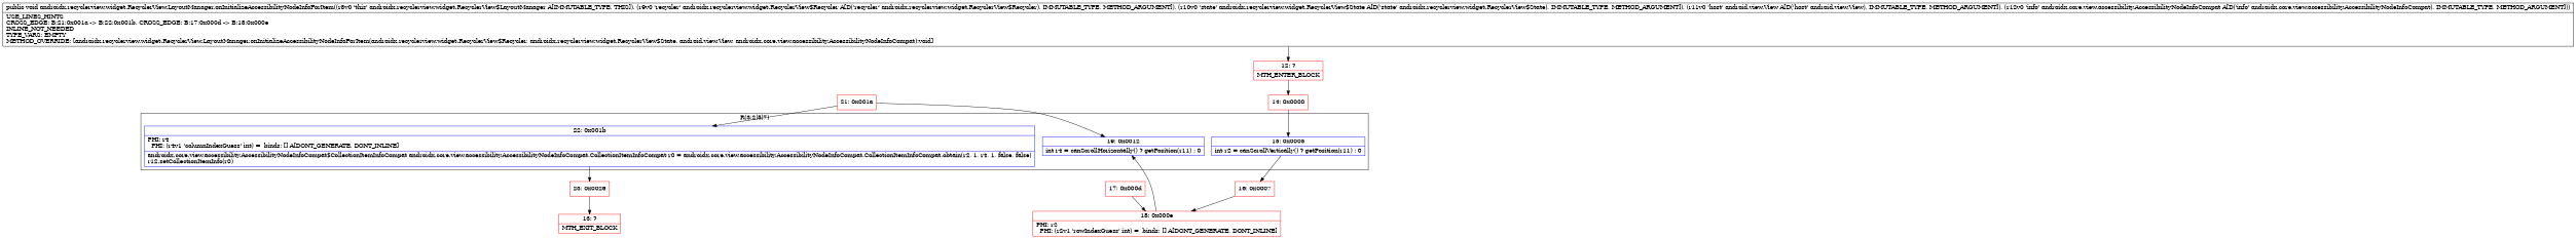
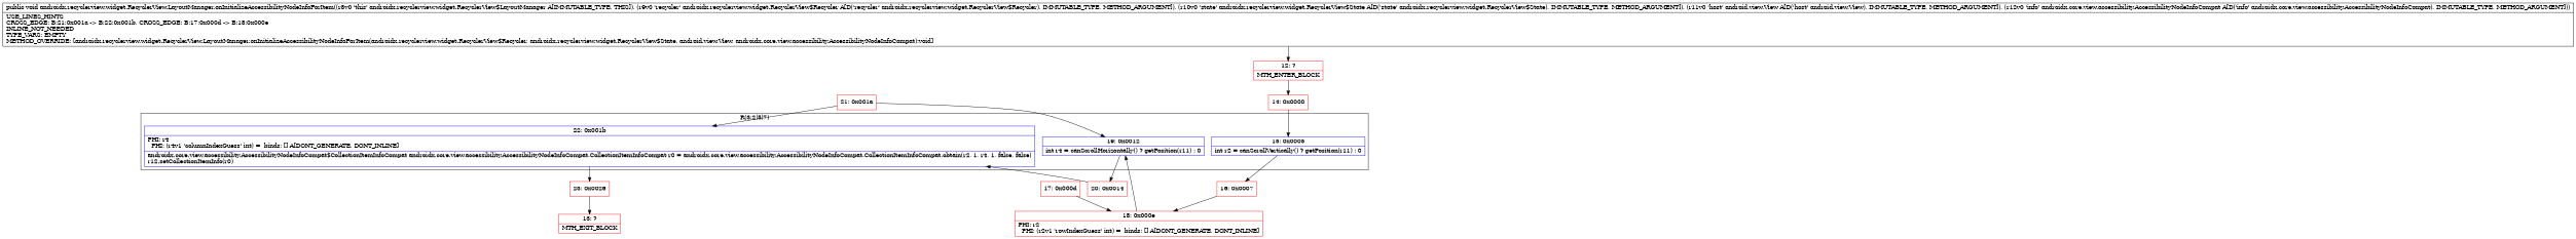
  digraph {
    node [color=red shape=record]
    n1 [color=blue label="{15\:\ 0x0005|int r2 = canScrollVertically() ? getPosition(r11) : 0\l}"]
    n2 [color=blue label="{19\:\ 0x0012|int r4 = canScrollHorizontally() ? getPosition(r11) : 0\l}"]
    n3 [color=blue label="{22\:\ 0x001b|PHI: r4 \l  PHI: (r4v1 'columnIndexGuess' int) =  binds: [] A[DONT_GENERATE, DONT_INLINE]\l|androidx.core.view.accessibility.AccessibilityNodeInfoCompat$CollectionItemInfoCompat androidx.core.view.accessibility.AccessibilityNodeInfoCompat.CollectionItemInfoCompat r0 = androidx.core.view.accessibility.AccessibilityNodeInfoCompat.CollectionItemInfoCompat.obtain(r2, 1, r4, 1, false, false)\lr12.setCollectionItemInfo(r0)\l}"]
    n4 [label="{16\:\ 0x0007}"]
+   n5 [label="{20\:\ 0x0014}"]
    n6 [label="{23\:\ 0x0026}"]
    n7 [label="{18\:\ 0x000e|PHI: r2 \l  PHI: (r2v1 'rowIndexGuess' int) =  binds: [] A[DONT_GENERATE, DONT_INLINE]\l}"]
    n8 [label="{17\:\ 0x000d}"]
    n9 [label="{21\:\ 0x001a}"]
    n10 [label="{13\:\ ?|MTH_EXIT_BLOCK\l}"]
    n11 [label="{12\:\ ?|MTH_ENTER_BLOCK\l}"]
    n12 [label="{14\:\ 0x0000}"]
    n13 [label="{public void androidx.recyclerview.widget.RecyclerView.LayoutManager.onInitializeAccessibilityNodeInfoForItem((r8v0 'this' androidx.recyclerview.widget.RecyclerView$LayoutManager A[IMMUTABLE_TYPE, THIS]), (r9v0 'recycler' androidx.recyclerview.widget.RecyclerView$Recycler A[D('recycler' androidx.recyclerview.widget.RecyclerView$Recycler), IMMUTABLE_TYPE, METHOD_ARGUMENT]), (r10v0 'state' androidx.recyclerview.widget.RecyclerView$State A[D('state' androidx.recyclerview.widget.RecyclerView$State), IMMUTABLE_TYPE, METHOD_ARGUMENT]), (r11v0 'host' android.view.View A[D('host' android.view.View), IMMUTABLE_TYPE, METHOD_ARGUMENT]), (r12v0 'info' androidx.core.view.accessibility.AccessibilityNodeInfoCompat A[D('info' androidx.core.view.accessibility.AccessibilityNodeInfoCompat), IMMUTABLE_TYPE, METHOD_ARGUMENT]))  | USE_LINES_HINTS\lCROSS_EDGE: B:21:0x001a \-\> B:22:0x001b, CROSS_EDGE: B:17:0x000d \-\> B:18:0x000e\lINLINE_NOT_NEEDED\lTYPE_VARS: EMPTY\lMETHOD_OVERRIDE: [androidx.recyclerview.widget.RecyclerView.LayoutManager.onInitializeAccessibilityNodeInfoForItem(androidx.recyclerview.widget.RecyclerView$Recycler, androidx.recyclerview.widget.RecyclerView$State, android.view.View, androidx.core.view.accessibility.AccessibilityNodeInfoCompat):void]\l}" color=""]
    subgraph cluster_1 {
      label="R(3:2|5|7)"
      n1
      n2
      n3
    }
    n1 -> n4
+   n2 -> n5
    n3 -> n6
    n4 -> n7
+   n5 -> n3
    n6 -> n10
    n7 -> n2
    n8 -> n7
    n9 -> n2
    n9 -> n3
    n11 -> n12
    n12 -> n1
    n13 -> n11
  }
